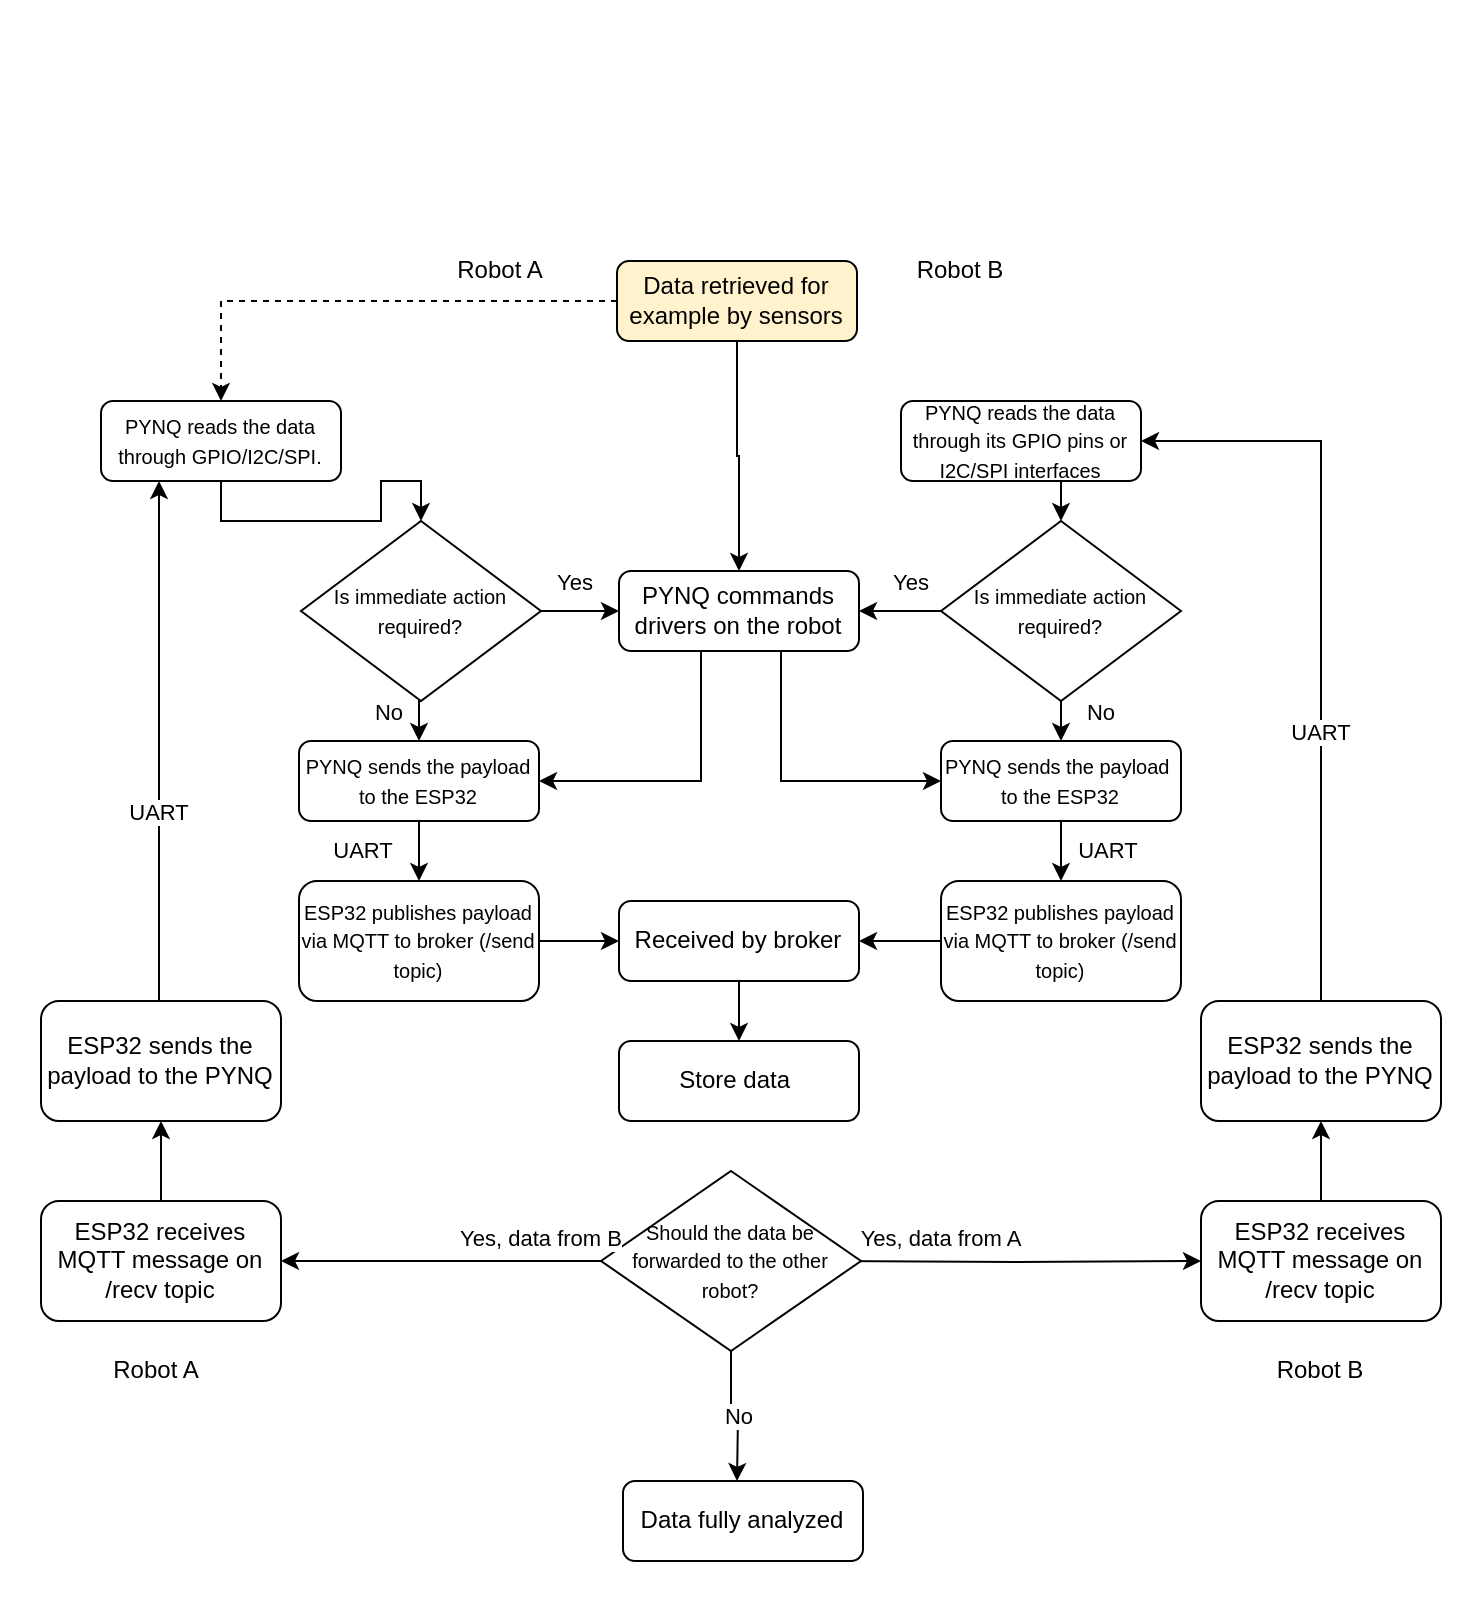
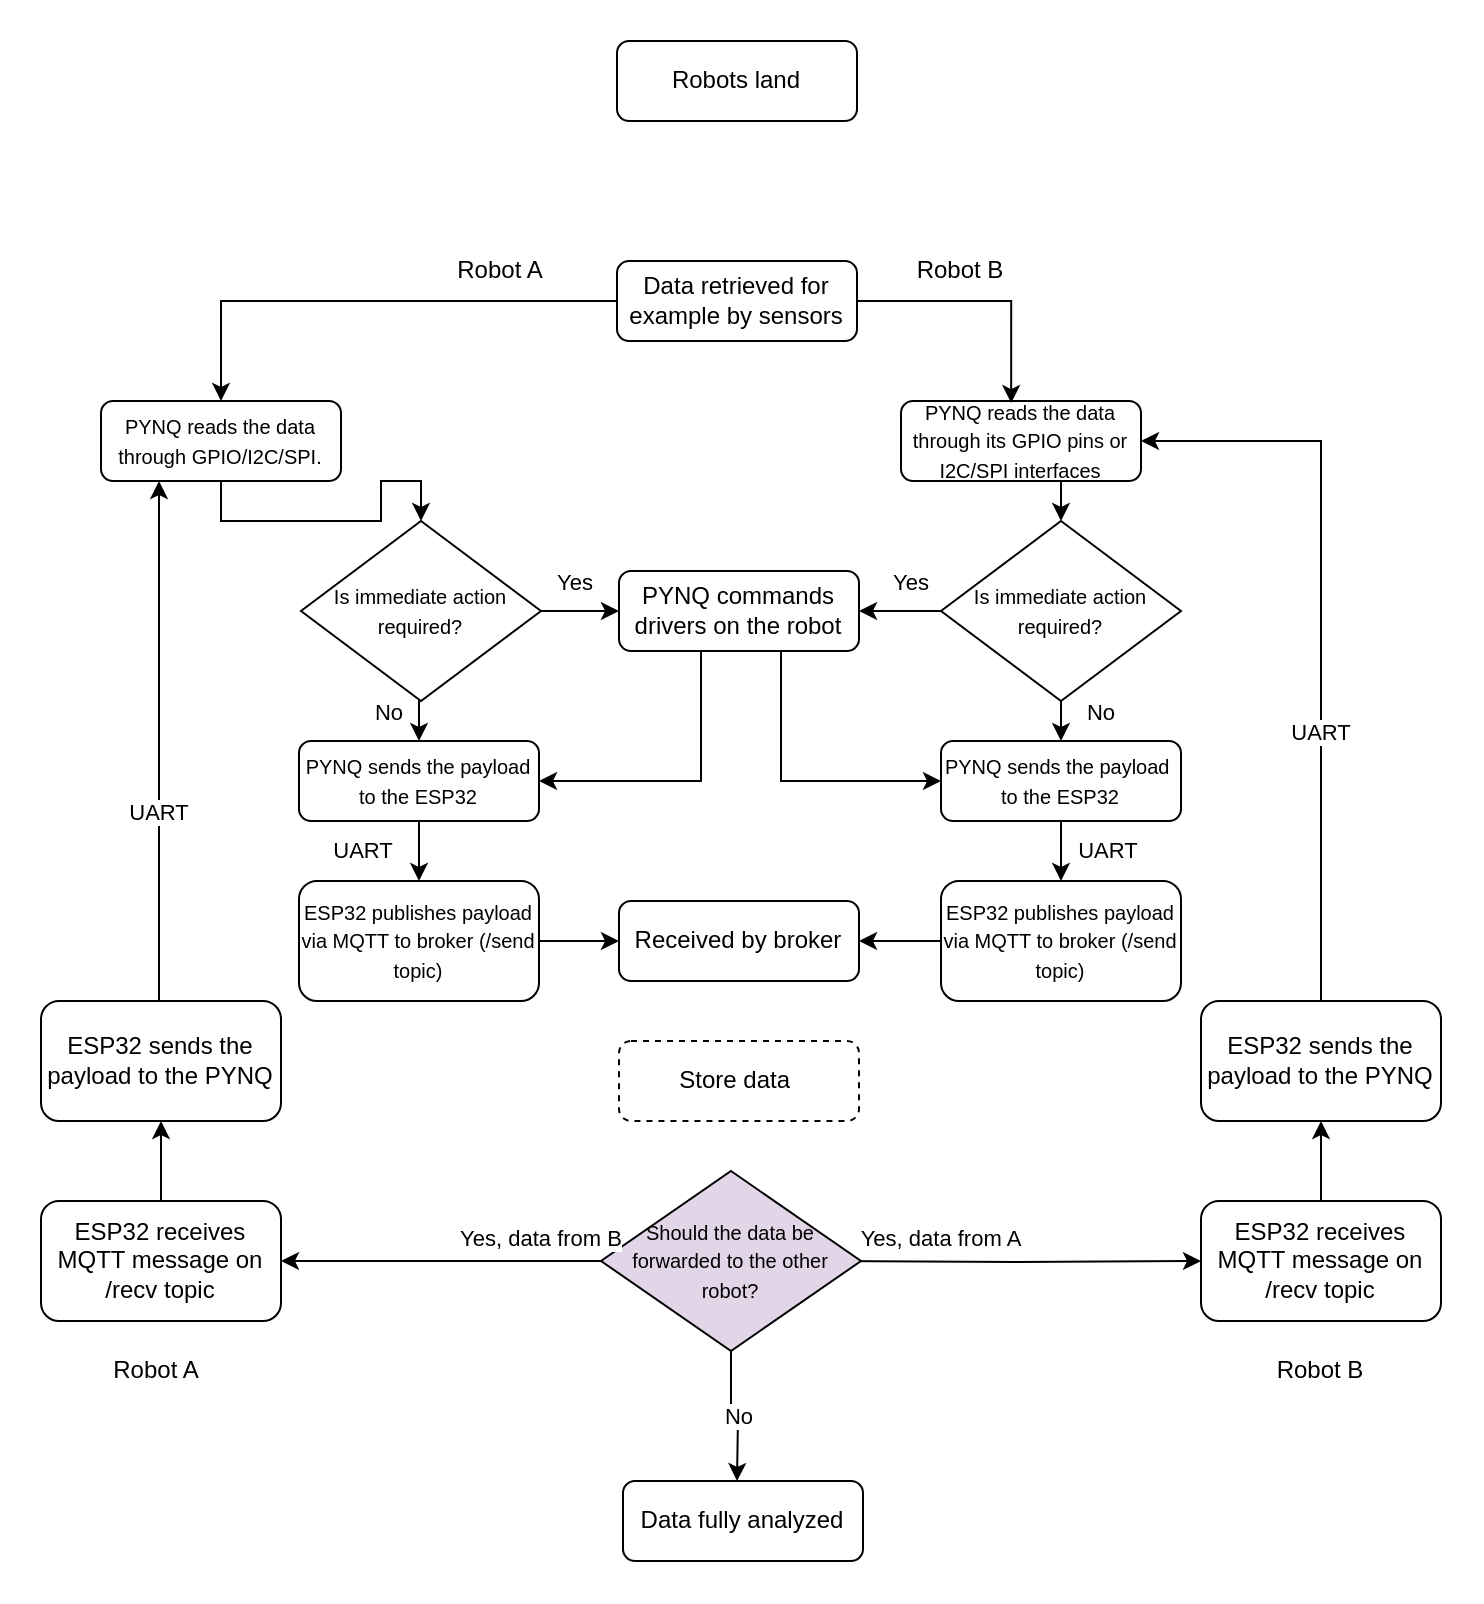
  <mxCell id="0" />
  <mxCell id="1" parent="0" />
- <mxCell id="2" style="edgeStyle=orthogonalEdgeStyle;rounded=0;orthogonalLoop=1;jettySize=auto;html=1;exitX=0.5;exitY=1;exitDx=0;exitDy=0;" edge="1" parent="1" source="3" target="9"><mxGeometry relative="1" as="geometry" /></mxCell>
  <mxCell id="3" value="&lt;div&gt;&lt;span style=&quot;background-color: transparent; color: light-dark(rgb(0, 0, 0), rgb(255, 255, 255));&quot;&gt;Received by broker&lt;/span&gt;&lt;/div&gt;" style="rounded=1;whiteSpace=wrap;html=1;fontSize=12;glass=0;strokeWidth=1;shadow=0;" parent="1" vertex="1"><mxGeometry x="309" y="450" width="120" height="40" as="geometry" /></mxCell>
- <mxCell id="5" style="edgeStyle=orthogonalEdgeStyle;rounded=0;orthogonalLoop=1;jettySize=auto;html=1;exitX=0;exitY=0.5;exitDx=0;exitDy=0;dashed=1;" edge="1" parent="1" source="6" target="11"><mxGeometry relative="1" as="geometry" /></mxCell>
- <mxCell id="6" value="Data retrieved for example by sensors" style="rounded=1;whiteSpace=wrap;html=1;fontSize=12;glass=0;strokeWidth=1;shadow=0;fillColor=#fff2cc;" parent="1" vertex="1"><mxGeometry x="308" y="130" width="120" height="40" as="geometry" /></mxCell>
+ <mxCell id="4" value="Robots land" style="rounded=1;whiteSpace=wrap;html=1;fontSize=12;glass=0;strokeWidth=1;shadow=0;" parent="1" vertex="1"><mxGeometry x="308" y="20" width="120" height="40" as="geometry" /></mxCell>
+ <mxCell id="5" style="edgeStyle=orthogonalEdgeStyle;rounded=0;orthogonalLoop=1;jettySize=auto;html=1;exitX=0;exitY=0.5;exitDx=0;exitDy=0;" edge="1" parent="1" source="6" target="11"><mxGeometry relative="1" as="geometry" /></mxCell>
+ <mxCell id="6" value="Data retrieved for example by sensors" style="rounded=1;whiteSpace=wrap;html=1;fontSize=12;glass=0;strokeWidth=1;shadow=0;" parent="1" vertex="1"><mxGeometry x="308" y="130" width="120" height="40" as="geometry" /></mxCell>
  <mxCell id="7" style="edgeStyle=orthogonalEdgeStyle;rounded=0;orthogonalLoop=1;jettySize=auto;html=1;exitX=0.5;exitY=0;exitDx=0;exitDy=0;entryX=0.5;entryY=1;entryDx=0;entryDy=0;" edge="1" parent="1" source="8" target="34"><mxGeometry relative="1" as="geometry" /></mxCell>
  <mxCell id="8" value="ESP32 receives MQTT message on /recv topic" style="rounded=1;whiteSpace=wrap;html=1;fontSize=12;glass=0;strokeWidth=1;shadow=0;" parent="1" vertex="1"><mxGeometry x="600" y="600" width="120" height="60" as="geometry" /></mxCell>
- <mxCell id="9" value="Store data&amp;nbsp;" style="rounded=1;whiteSpace=wrap;html=1;fontSize=12;glass=0;strokeWidth=1;shadow=0;" parent="1" vertex="1"><mxGeometry x="309" y="520" width="120" height="40" as="geometry" /></mxCell>
+ <mxCell id="9" value="Store data&amp;nbsp;" style="rounded=1;whiteSpace=wrap;html=1;fontSize=12;glass=0;strokeWidth=1;shadow=0;dashed=1;" parent="1" vertex="1"><mxGeometry x="309" y="520" width="120" height="40" as="geometry" /></mxCell>
  <mxCell id="10" style="edgeStyle=orthogonalEdgeStyle;rounded=0;orthogonalLoop=1;jettySize=auto;html=1;exitX=0.5;exitY=1;exitDx=0;exitDy=0;entryX=0.5;entryY=0;entryDx=0;entryDy=0;" edge="1" parent="1" source="11" target="42"><mxGeometry relative="1" as="geometry" /></mxCell>
  <mxCell id="11" value="&lt;font style=&quot;font-size: 10px;&quot;&gt;PYNQ reads the data through GPIO/I2C/SPI.&lt;/font&gt;" style="rounded=1;whiteSpace=wrap;html=1;fontSize=12;glass=0;strokeWidth=1;shadow=0;" parent="1" vertex="1"><mxGeometry x="50" y="200" width="120" height="40" as="geometry" /></mxCell>
  <mxCell id="12" style="edgeStyle=orthogonalEdgeStyle;rounded=0;orthogonalLoop=1;jettySize=auto;html=1;exitX=0.5;exitY=1;exitDx=0;exitDy=0;entryX=0.5;entryY=0;entryDx=0;entryDy=0;" edge="1" parent="1" source="13" target="49"><mxGeometry relative="1" as="geometry" /></mxCell>
  <mxCell id="13" value="&lt;font style=&quot;font-size: 10px;&quot;&gt;PYNQ reads the data through its GPIO pins or I2C/SPI interfaces&lt;/font&gt;" style="rounded=1;whiteSpace=wrap;html=1;fontSize=12;glass=0;strokeWidth=1;shadow=0;" parent="1" vertex="1"><mxGeometry x="450" y="200" width="120" height="40" as="geometry" /></mxCell>
  <mxCell id="14" value="Robot A" style="text;strokeColor=none;align=center;fillColor=none;html=1;verticalAlign=middle;whiteSpace=wrap;rounded=0;" parent="1" vertex="1"><mxGeometry x="220" y="120" width="60" height="30" as="geometry" /></mxCell>
  <mxCell id="15" value="Robot B" style="text;strokeColor=none;align=center;fillColor=none;html=1;verticalAlign=middle;whiteSpace=wrap;rounded=0;" parent="1" vertex="1"><mxGeometry x="450" y="120" width="60" height="30" as="geometry" /></mxCell>
  <mxCell id="16" style="edgeStyle=orthogonalEdgeStyle;rounded=0;orthogonalLoop=1;jettySize=auto;html=1;exitX=0.5;exitY=1;exitDx=0;exitDy=0;entryX=0.5;entryY=0;entryDx=0;entryDy=0;" edge="1" parent="1" source="18" target="25"><mxGeometry relative="1" as="geometry" /></mxCell>
  <mxCell id="17" value="UART" style="edgeLabel;html=1;align=center;verticalAlign=middle;resizable=0;points=[];" vertex="1" connectable="0" parent="16"><mxGeometry x="-0.437" y="-1" relative="1" as="geometry"><mxPoint x="-28" y="6" as="offset" /></mxGeometry></mxCell>
  <mxCell id="18" value="&lt;font style=&quot;font-size: 10px;&quot;&gt;&lt;span style=&quot;&quot; data-end=&quot;535&quot; data-start=&quot;487&quot;&gt;PYNQ sends the payload to the ESP32&lt;/span&gt;&lt;/font&gt;" style="rounded=1;whiteSpace=wrap;html=1;fontSize=12;glass=0;strokeWidth=1;shadow=0;" parent="1" vertex="1"><mxGeometry x="149" y="370" width="120" height="40" as="geometry" /></mxCell>
  <mxCell id="19" style="edgeStyle=orthogonalEdgeStyle;rounded=0;orthogonalLoop=1;jettySize=auto;html=1;exitX=0.5;exitY=1;exitDx=0;exitDy=0;" edge="1" parent="1" source="21" target="23"><mxGeometry relative="1" as="geometry" /></mxCell>
  <mxCell id="20" value="UART&amp;nbsp;" style="edgeLabel;html=1;align=center;verticalAlign=middle;resizable=0;points=[];" vertex="1" connectable="0" parent="19"><mxGeometry x="0.217" y="-1" relative="1" as="geometry"><mxPoint x="25" y="4" as="offset" /></mxGeometry></mxCell>
  <mxCell id="21" value="&lt;font style=&quot;font-size: 10px;&quot;&gt;&lt;span style=&quot;&quot; data-end=&quot;535&quot; data-start=&quot;487&quot;&gt;PYNQ sends the payload&amp;nbsp; to the ESP32&lt;/span&gt;&lt;/font&gt;" style="rounded=1;whiteSpace=wrap;html=1;fontSize=12;glass=0;strokeWidth=1;shadow=0;" parent="1" vertex="1"><mxGeometry x="470" y="370" width="120" height="40" as="geometry" /></mxCell>
  <mxCell id="22" style="edgeStyle=orthogonalEdgeStyle;rounded=0;orthogonalLoop=1;jettySize=auto;html=1;exitX=0;exitY=0.5;exitDx=0;exitDy=0;" edge="1" parent="1" source="23" target="3"><mxGeometry relative="1" as="geometry"><mxPoint x="430" y="459.667" as="targetPoint" /><Array as="points" /></mxGeometry></mxCell>
  <mxCell id="23" value="&lt;font style=&quot;font-size: 10px;&quot;&gt;ESP32 publishes payload via MQTT to broker (/send topic)&lt;/font&gt;" style="rounded=1;whiteSpace=wrap;html=1;fontSize=12;glass=0;strokeWidth=1;shadow=0;" parent="1" vertex="1"><mxGeometry x="470" y="440" width="120" height="60" as="geometry" /></mxCell>
  <mxCell id="24" style="edgeStyle=orthogonalEdgeStyle;rounded=0;orthogonalLoop=1;jettySize=auto;html=1;exitX=1;exitY=0.5;exitDx=0;exitDy=0;entryX=0;entryY=0.5;entryDx=0;entryDy=0;" edge="1" parent="1" source="25" target="3"><mxGeometry relative="1" as="geometry" /></mxCell>
  <mxCell id="25" value="&lt;font style=&quot;font-size: 10px;&quot;&gt;ESP32 publishes payload via MQTT to broker (/send topic)&lt;/font&gt;" style="rounded=1;whiteSpace=wrap;html=1;fontSize=12;glass=0;strokeWidth=1;shadow=0;" parent="1" vertex="1"><mxGeometry x="149" y="440" width="120" height="60" as="geometry" /></mxCell>
  <mxCell id="26" style="edgeStyle=orthogonalEdgeStyle;rounded=0;orthogonalLoop=1;jettySize=auto;html=1;entryX=0;entryY=0.5;entryDx=0;entryDy=0;" edge="1" parent="1" target="8"><mxGeometry relative="1" as="geometry"><mxPoint x="413" y="630" as="sourcePoint" /><mxPoint x="560" y="631" as="targetPoint" /></mxGeometry></mxCell>
  <mxCell id="27" style="edgeStyle=orthogonalEdgeStyle;rounded=0;orthogonalLoop=1;jettySize=auto;html=1;" edge="1" parent="1" source="30"><mxGeometry relative="1" as="geometry"><mxPoint x="368" y="740" as="targetPoint" /></mxGeometry></mxCell>
  <mxCell id="28" value="No" style="edgeLabel;html=1;align=center;verticalAlign=middle;resizable=0;points=[];" vertex="1" connectable="0" parent="27"><mxGeometry x="0.037" relative="1" as="geometry"><mxPoint as="offset" /></mxGeometry></mxCell>
  <mxCell id="29" style="edgeStyle=orthogonalEdgeStyle;rounded=0;orthogonalLoop=1;jettySize=auto;html=1;exitX=0;exitY=0.5;exitDx=0;exitDy=0;entryX=1;entryY=0.5;entryDx=0;entryDy=0;" edge="1" parent="1" source="30" target="52"><mxGeometry relative="1" as="geometry" /></mxCell>
- <mxCell id="30" value="&lt;font style=&quot;font-size: 10px;&quot;&gt;Should the data be forwarded to the other robot?&lt;/font&gt;" style="rhombus;whiteSpace=wrap;html=1;" parent="1" vertex="1"><mxGeometry x="300" y="585" width="130" height="90" as="geometry" /></mxCell>
+ <mxCell id="30" value="&lt;font style=&quot;font-size: 10px;&quot;&gt;Should the data be forwarded to the other robot?&lt;/font&gt;" style="rhombus;whiteSpace=wrap;html=1;fillColor=#e1d5e7;" parent="1" vertex="1"><mxGeometry x="300" y="585" width="130" height="90" as="geometry" /></mxCell>
  <mxCell id="31" value="Robot A" style="text;strokeColor=none;align=center;fillColor=none;html=1;verticalAlign=middle;whiteSpace=wrap;rounded=0;" vertex="1" parent="1"><mxGeometry x="48" y="670" width="60" height="30" as="geometry" /></mxCell>
  <mxCell id="32" style="edgeStyle=orthogonalEdgeStyle;rounded=0;orthogonalLoop=1;jettySize=auto;html=1;exitX=0.5;exitY=0;exitDx=0;exitDy=0;entryX=1;entryY=0.5;entryDx=0;entryDy=0;" edge="1" parent="1" source="34" target="13"><mxGeometry relative="1" as="geometry"><mxPoint x="640" y="190" as="targetPoint" /><Array as="points"><mxPoint x="660" y="220" /></Array></mxGeometry></mxCell>
  <mxCell id="33" value="UART" style="edgeLabel;html=1;align=center;verticalAlign=middle;resizable=0;points=[];" vertex="1" connectable="0" parent="32"><mxGeometry x="-0.268" y="1" relative="1" as="geometry"><mxPoint as="offset" /></mxGeometry></mxCell>
  <mxCell id="34" value="ESP32 sends the payload to the PYNQ" style="rounded=1;whiteSpace=wrap;html=1;fontSize=12;glass=0;strokeWidth=1;shadow=0;" vertex="1" parent="1"><mxGeometry x="600" y="500" width="120" height="60" as="geometry" /></mxCell>
- <mxCell id="35" style="edgeStyle=orthogonalEdgeStyle;rounded=0;orthogonalLoop=1;jettySize=auto;html=1;" edge="1" parent="1" source="6" target="45"><mxGeometry relative="1" as="geometry" /></mxCell>
+ <mxCell id="35" style="edgeStyle=orthogonalEdgeStyle;rounded=0;orthogonalLoop=1;jettySize=auto;html=1;entryX=0.459;entryY=0.026;entryDx=0;entryDy=0;entryPerimeter=0;" edge="1" parent="1" source="6" target="13"><mxGeometry relative="1" as="geometry" /></mxCell>
  <mxCell id="36" value="Yes, data from B" style="edgeLabel;html=1;align=center;verticalAlign=middle;resizable=0;points=[];" vertex="1" connectable="0" parent="1"><mxGeometry x="270" y="619" as="geometry"><mxPoint x="-1" y="-1" as="offset" /></mxGeometry></mxCell>
  <mxCell id="37" value="Data fully analyzed" style="rounded=1;whiteSpace=wrap;html=1;fontSize=12;glass=0;strokeWidth=1;shadow=0;" vertex="1" parent="1"><mxGeometry x="311" y="740" width="120" height="40" as="geometry" /></mxCell>
  <mxCell id="38" style="edgeStyle=orthogonalEdgeStyle;rounded=0;orthogonalLoop=1;jettySize=auto;html=1;exitX=1;exitY=0.5;exitDx=0;exitDy=0;entryX=0;entryY=0.5;entryDx=0;entryDy=0;" edge="1" parent="1" source="42" target="45"><mxGeometry relative="1" as="geometry" /></mxCell>
  <mxCell id="39" value="Yes" style="edgeLabel;html=1;align=center;verticalAlign=middle;resizable=0;points=[];" vertex="1" connectable="0" parent="38"><mxGeometry x="-0.182" y="-3" relative="1" as="geometry"><mxPoint y="-18" as="offset" /></mxGeometry></mxCell>
  <mxCell id="40" style="edgeStyle=orthogonalEdgeStyle;rounded=0;orthogonalLoop=1;jettySize=auto;html=1;exitX=0.5;exitY=1;exitDx=0;exitDy=0;entryX=0.5;entryY=0;entryDx=0;entryDy=0;" edge="1" parent="1" source="42" target="18"><mxGeometry relative="1" as="geometry" /></mxCell>
  <mxCell id="41" value="No" style="edgeLabel;html=1;align=center;verticalAlign=middle;resizable=0;points=[];" vertex="1" connectable="0" parent="40"><mxGeometry x="-0.43" y="-1" relative="1" as="geometry"><mxPoint x="-15" as="offset" /></mxGeometry></mxCell>
  <mxCell id="42" value="&lt;span style=&quot;font-size: 10px;&quot;&gt;Is immediate action required?&lt;/span&gt;" style="rhombus;whiteSpace=wrap;html=1;" vertex="1" parent="1"><mxGeometry x="150" y="260" width="120" height="90" as="geometry" /></mxCell>
  <mxCell id="43" style="edgeStyle=orthogonalEdgeStyle;rounded=0;orthogonalLoop=1;jettySize=auto;html=1;exitX=0.5;exitY=1;exitDx=0;exitDy=0;entryX=1;entryY=0.5;entryDx=0;entryDy=0;" edge="1" parent="1" source="45" target="18"><mxGeometry relative="1" as="geometry"><Array as="points"><mxPoint x="350" y="325" /><mxPoint x="350" y="390" /></Array></mxGeometry></mxCell>
  <mxCell id="44" style="edgeStyle=orthogonalEdgeStyle;rounded=0;orthogonalLoop=1;jettySize=auto;html=1;exitX=0.75;exitY=1;exitDx=0;exitDy=0;" edge="1" parent="1" source="45"><mxGeometry relative="1" as="geometry"><mxPoint x="470" y="390" as="targetPoint" /><Array as="points"><mxPoint x="390" y="325" /><mxPoint x="390" y="390" /></Array></mxGeometry></mxCell>
  <mxCell id="45" value="PYNQ commands drivers on the robot" style="rounded=1;whiteSpace=wrap;html=1;fontSize=12;glass=0;strokeWidth=1;shadow=0;" vertex="1" parent="1"><mxGeometry x="309" y="285" width="120" height="40" as="geometry" /></mxCell>
  <mxCell id="46" style="edgeStyle=orthogonalEdgeStyle;rounded=0;orthogonalLoop=1;jettySize=auto;html=1;exitX=0;exitY=0.5;exitDx=0;exitDy=0;entryX=1;entryY=0.5;entryDx=0;entryDy=0;" edge="1" parent="1" source="49" target="45"><mxGeometry relative="1" as="geometry" /></mxCell>
  <mxCell id="47" style="edgeStyle=orthogonalEdgeStyle;rounded=0;orthogonalLoop=1;jettySize=auto;html=1;exitX=0.5;exitY=1;exitDx=0;exitDy=0;entryX=0.5;entryY=0;entryDx=0;entryDy=0;" edge="1" parent="1" source="49" target="21"><mxGeometry relative="1" as="geometry" /></mxCell>
  <mxCell id="48" value="No" style="edgeLabel;html=1;align=center;verticalAlign=middle;resizable=0;points=[];" vertex="1" connectable="0" parent="47"><mxGeometry x="0.361" y="-1" relative="1" as="geometry"><mxPoint x="20" y="-9" as="offset" /></mxGeometry></mxCell>
  <mxCell id="49" value="&lt;span style=&quot;font-size: 10px;&quot;&gt;Is immediate action required?&lt;/span&gt;" style="rhombus;whiteSpace=wrap;html=1;" vertex="1" parent="1"><mxGeometry x="470" y="260" width="120" height="90" as="geometry" /></mxCell>
  <mxCell id="50" value="Yes" style="edgeLabel;html=1;align=center;verticalAlign=middle;resizable=0;points=[];" vertex="1" connectable="0" parent="1"><mxGeometry x="240" y="320" as="geometry"><mxPoint x="214" y="-30" as="offset" /></mxGeometry></mxCell>
  <mxCell id="51" style="edgeStyle=orthogonalEdgeStyle;rounded=0;orthogonalLoop=1;jettySize=auto;html=1;exitX=0.5;exitY=0;exitDx=0;exitDy=0;entryX=0.5;entryY=1;entryDx=0;entryDy=0;" edge="1" parent="1" source="52" target="55"><mxGeometry relative="1" as="geometry" /></mxCell>
  <mxCell id="52" value="ESP32 receives MQTT message on /recv topic" style="rounded=1;whiteSpace=wrap;html=1;fontSize=12;glass=0;strokeWidth=1;shadow=0;" vertex="1" parent="1"><mxGeometry x="20" y="600" width="120" height="60" as="geometry" /></mxCell>
  <mxCell id="53" style="edgeStyle=orthogonalEdgeStyle;rounded=0;orthogonalLoop=1;jettySize=auto;html=1;exitX=0.5;exitY=0;exitDx=0;exitDy=0;" edge="1" parent="1" target="11"><mxGeometry relative="1" as="geometry"><mxPoint x="150" y="220" as="targetPoint" /><mxPoint x="79" y="500" as="sourcePoint" /><Array as="points"><mxPoint x="79" y="220" /></Array></mxGeometry></mxCell>
  <mxCell id="54" value="UART" style="edgeLabel;html=1;align=center;verticalAlign=middle;resizable=0;points=[];" vertex="1" connectable="0" parent="53"><mxGeometry x="-0.268" y="1" relative="1" as="geometry"><mxPoint as="offset" /></mxGeometry></mxCell>
  <mxCell id="55" value="ESP32 sends the payload to the PYNQ" style="rounded=1;whiteSpace=wrap;html=1;fontSize=12;glass=0;strokeWidth=1;shadow=0;" vertex="1" parent="1"><mxGeometry x="20" y="500" width="120" height="60" as="geometry" /></mxCell>
  <mxCell id="56" value="Yes, data from A" style="edgeLabel;html=1;align=center;verticalAlign=middle;resizable=0;points=[];" vertex="1" connectable="0" parent="1"><mxGeometry x="470" y="619" as="geometry"><mxPoint x="-1" y="-1" as="offset" /></mxGeometry></mxCell>
  <mxCell id="57" value="Robot B" style="text;strokeColor=none;align=center;fillColor=none;html=1;verticalAlign=middle;whiteSpace=wrap;rounded=0;" vertex="1" parent="1"><mxGeometry x="630" y="670" width="60" height="30" as="geometry" /></mxCell>
